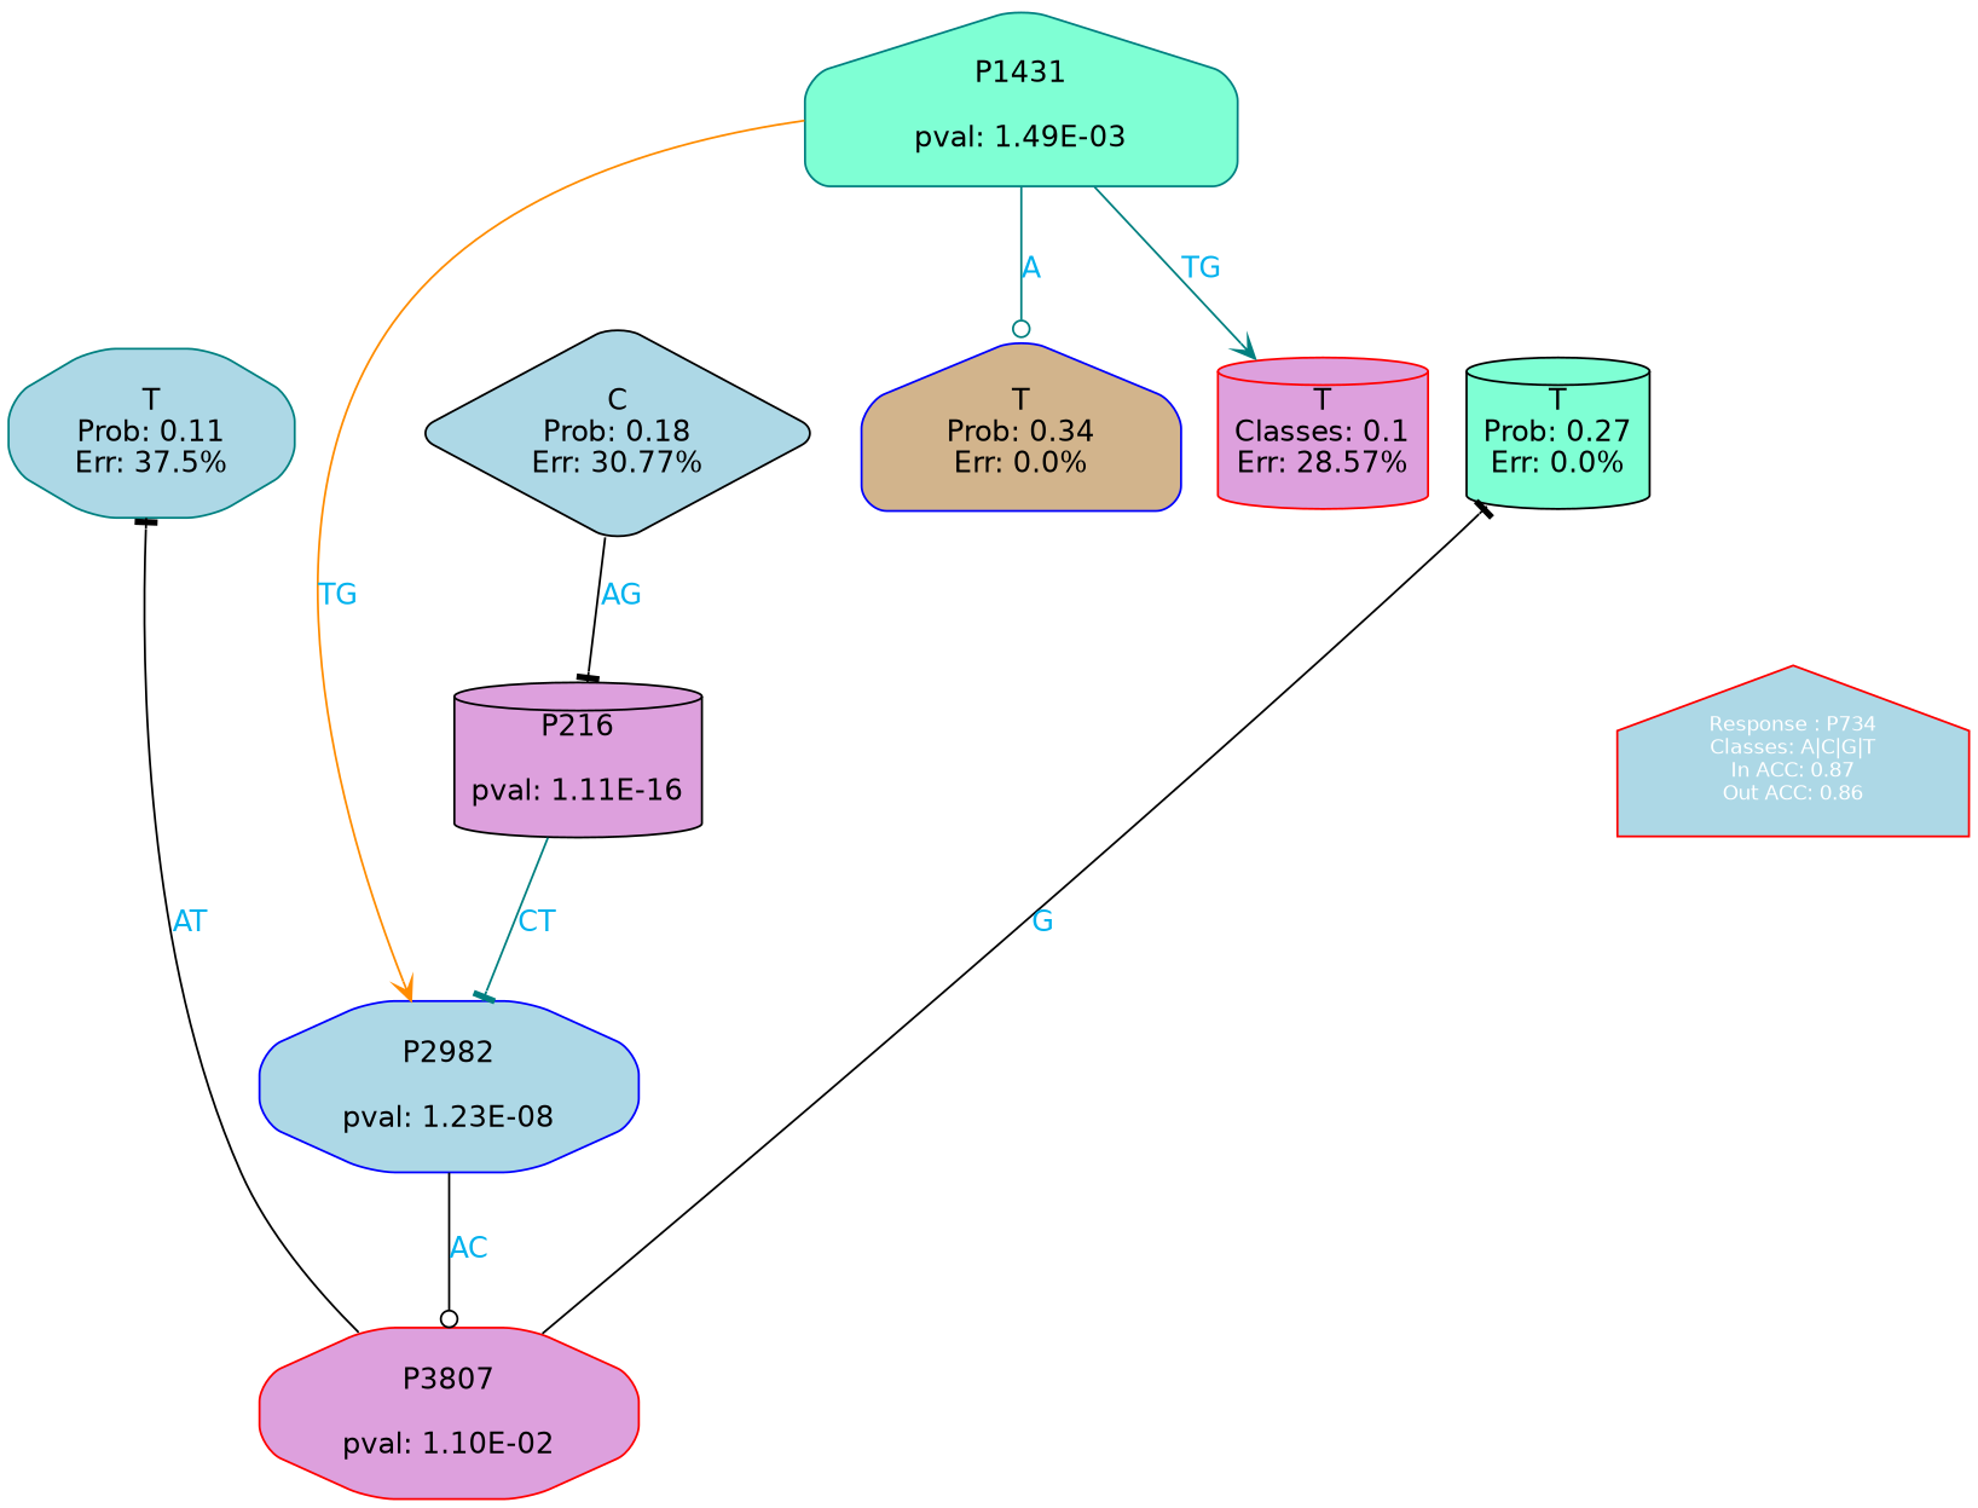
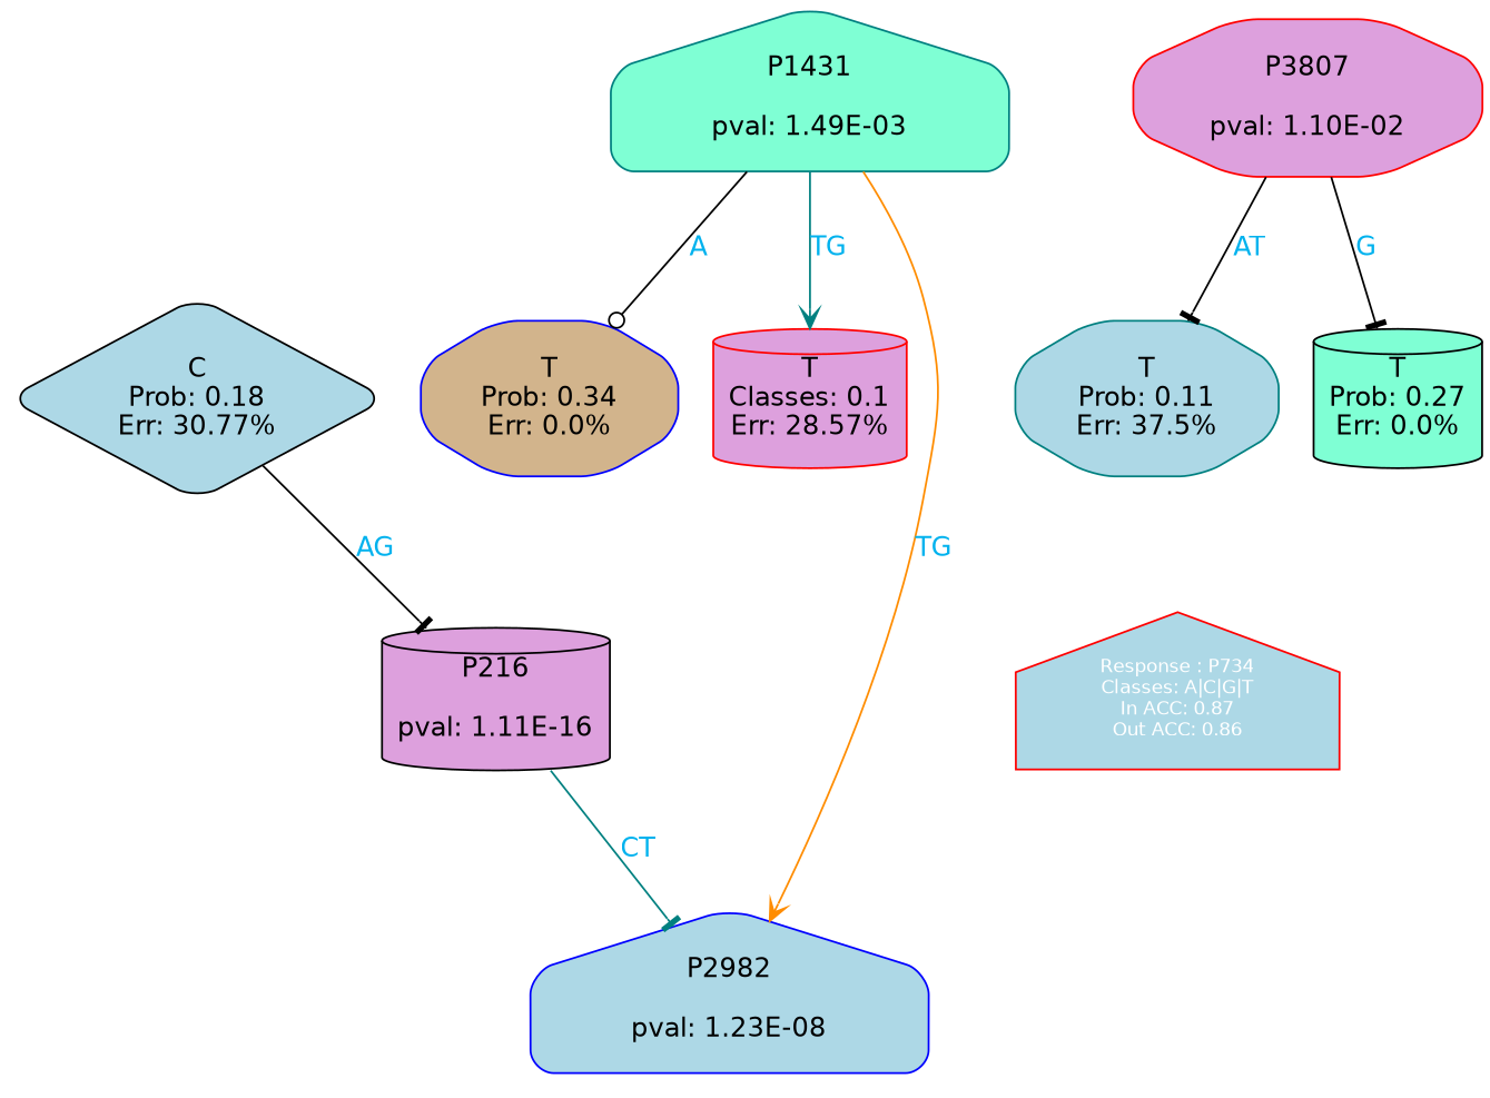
  digraph {
    ranksep=equally
    splines=polylines
    node [color=black fillcolor=lightblue fontname=helvetica shape=octagon style="filled, rounded"]
    edge [arrowhead=tee color=black fontcolor=deepskyblue2 fontname=helvetica]
    n1 [label="C\nProb: 0.18\nErr: 30.77%" shape=diamond]
    n2 [color=teal label="T\nProb: 0.11\nErr: 37.5%"]
    n3 [fillcolor=aquamarine label="T\nProb: 0.27\nErr: 0.0%" shape=cylinder]
-   n4 [color=blue fillcolor=tan label="T\nProb: 0.34\nErr: 0.0%" shape=house]
+   n4 [color=blue fillcolor=tan label="T\nProb: 0.34\nErr: 0.0%"]
    n5 [color=red fillcolor=plum label="T\nClasses: 0.1\nErr: 28.57%" shape=cylinder]
    n6 [align=left color=red fontcolor=white fontsize=10 label="Response : P734\nClasses: A|C|G|T\nIn ACC: 0.87\nOut ACC: 0.86\n" shape=house style=filled]
    n7 [fillcolor=plum label="P216\n\npval: 1.11E-16" shape=cylinder]
-   n8 [color=blue label="P2982\n\npval: 1.23E-08"]
+   n8 [color=blue label="P2982\n\npval: 1.23E-08" shape=house]
    n9 [color=red fillcolor=plum label="P3807\n\npval: 1.10E-02"]
    n10 [color=teal fillcolor=aquamarine label="P1431\n\npval: 1.49E-03" shape=house]
    subgraph sub_1 {
      rank=same
      n1
      n2
      n3
      n4
      n5
    }
    subgraph sub_2 {
      rank=same
      n6
      n7
    }
    n1 -> n7 [label=AG]
    n7 -> n8 [color=teal label=CT]
-   n8 -> n9 [arrowhead=odot label=AC]
    n9 -> n2 [label=AT]
    n9 -> n3 [label=G]
-   n10 -> n4 [arrowhead=odot color=teal label=A]
+   n10 -> n4 [arrowhead=odot label=A]
    n10 -> n5 [arrowhead=vee color=teal label=TG]
    n10 -> n8 [arrowhead=vee color=darkorange label=TG]
  }
